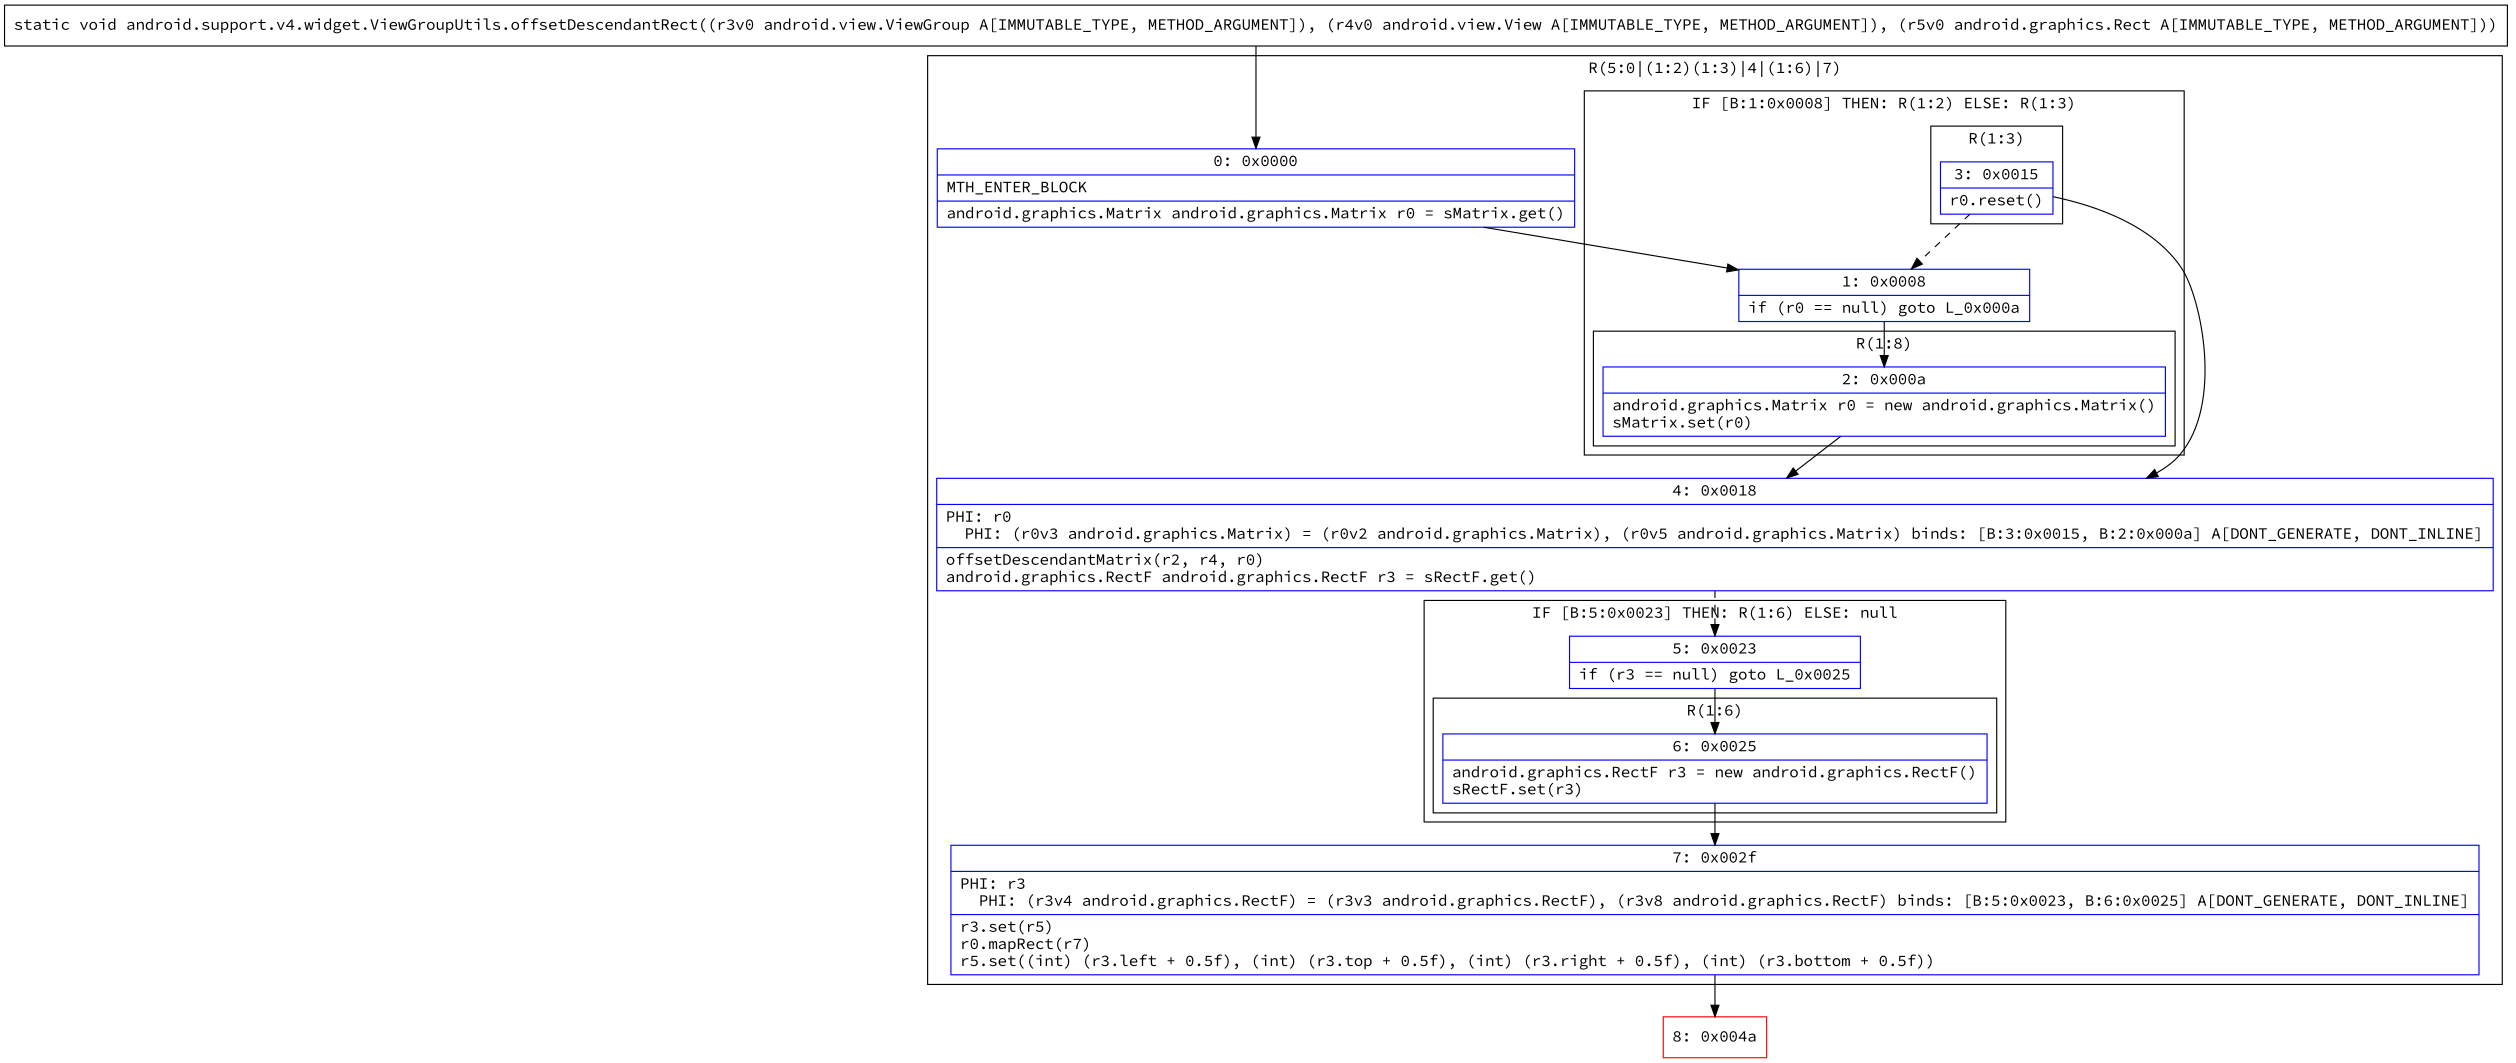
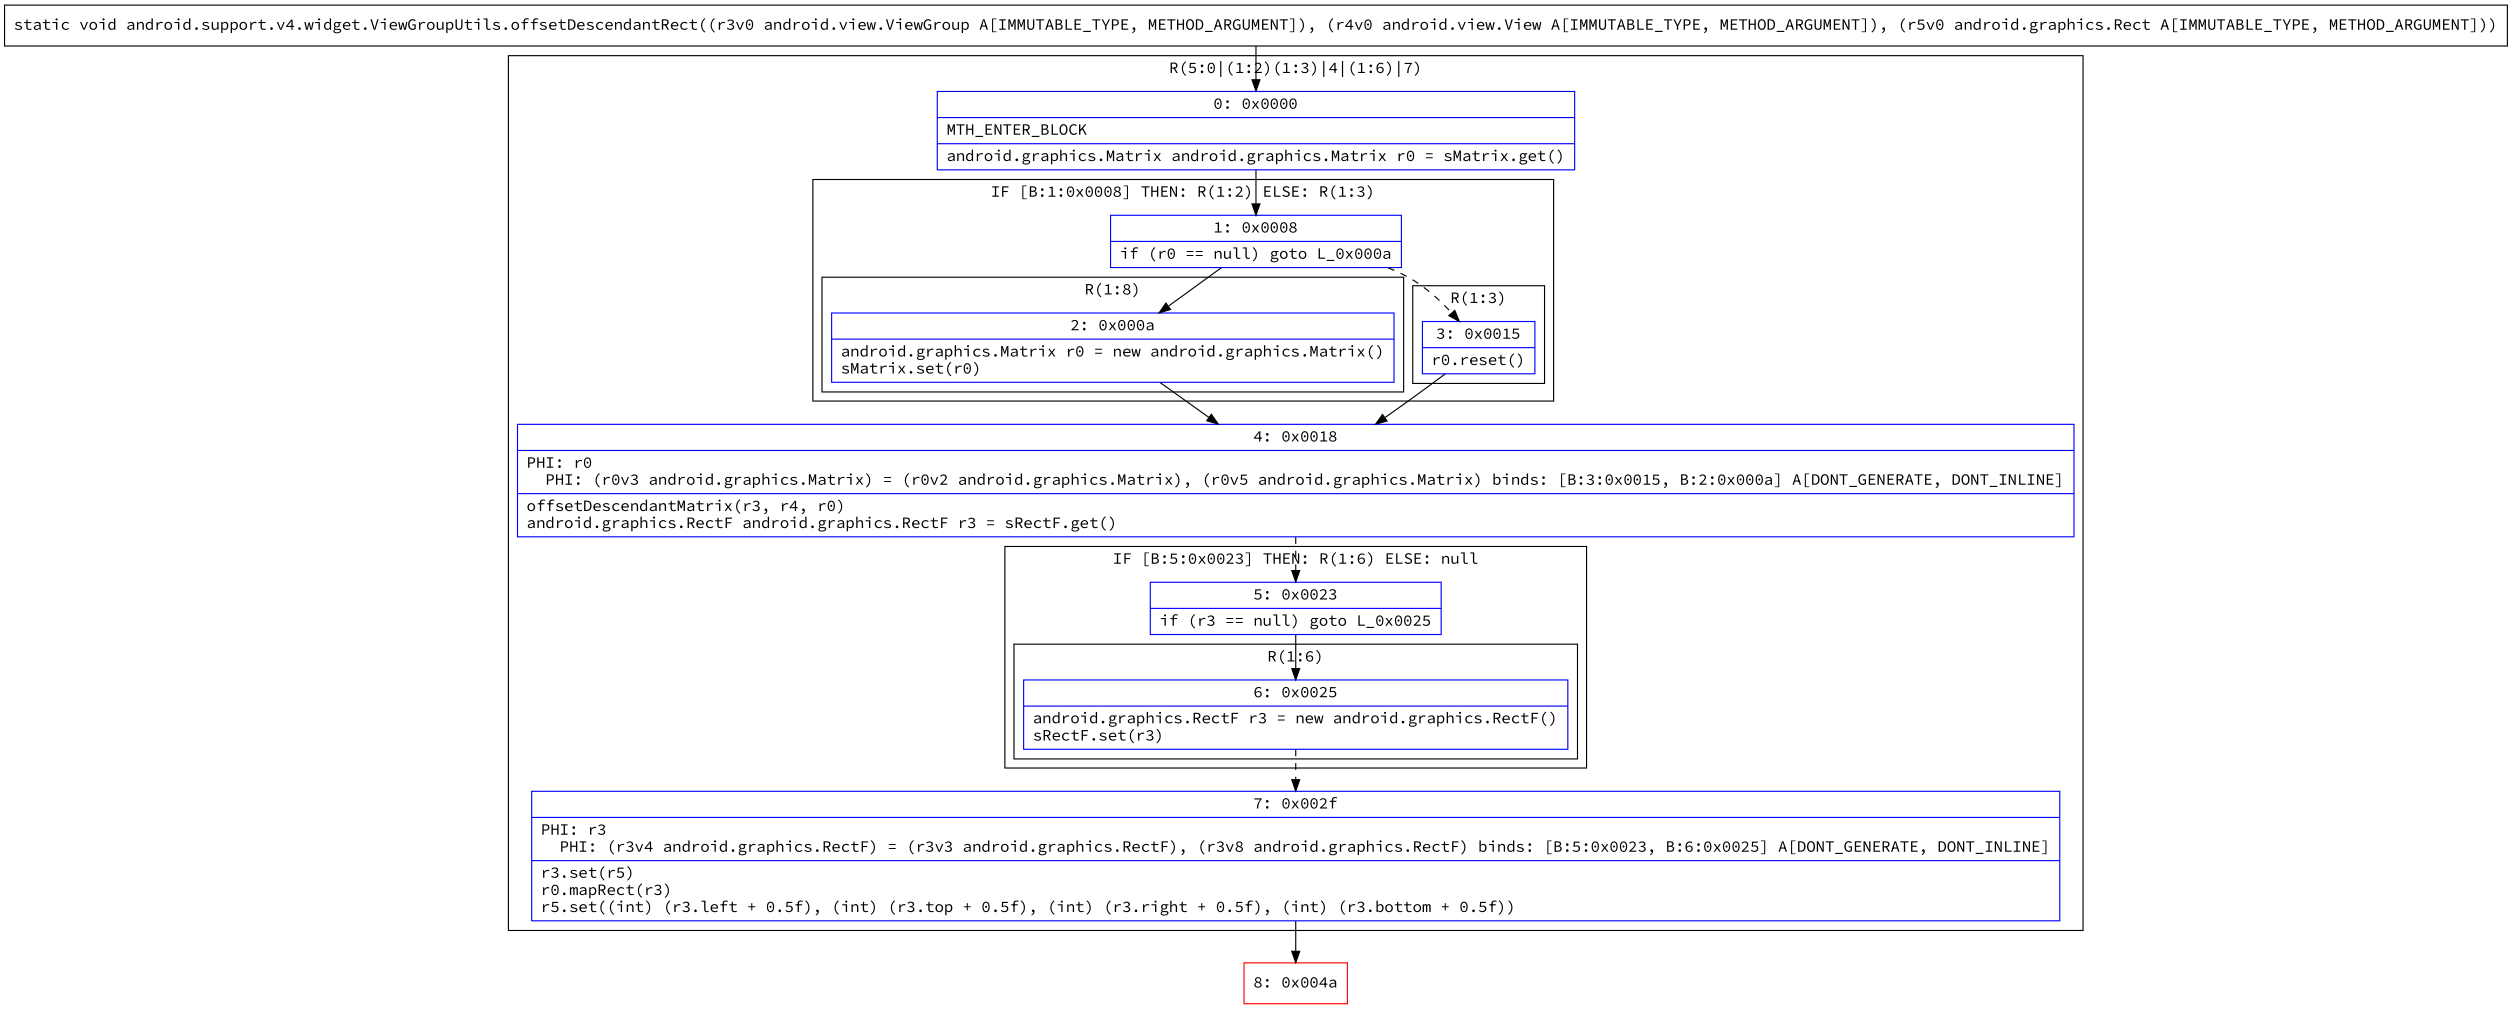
  digraph {
    fontname="Source Code Pro"
    node [color=blue fontname="Source Code Pro" shape=record]
    edge [fontname="Source Code Pro"]
    n1 [label="{2\:\ 0x000a|android.graphics.Matrix r0 = new android.graphics.Matrix()\lsMatrix.set(r0)\l}"]
    n2 [label="{3\:\ 0x0015|r0.reset()\l}"]
    n3 [label="{1\:\ 0x0008|if (r0 == null) goto L_0x000a\l}"]
    n4 [label="{6\:\ 0x0025|android.graphics.RectF r3 = new android.graphics.RectF()\lsRectF.set(r3)\l}"]
    n5 [label="{5\:\ 0x0023|if (r3 == null) goto L_0x0025\l}"]
    n6 [label="{0\:\ 0x0000|MTH_ENTER_BLOCK\l|android.graphics.Matrix android.graphics.Matrix r0 = sMatrix.get()\l}"]
-   n7 [label="{4\:\ 0x0018|PHI: r0 \l  PHI: (r0v3 android.graphics.Matrix) = (r0v2 android.graphics.Matrix), (r0v5 android.graphics.Matrix) binds: [B:3:0x0015, B:2:0x000a] A[DONT_GENERATE, DONT_INLINE]\l|offsetDescendantMatrix(r2, r4, r0)\landroid.graphics.RectF android.graphics.RectF r3 = sRectF.get()\l}"]
-   n8 [label="{7\:\ 0x002f|PHI: r3 \l  PHI: (r3v4 android.graphics.RectF) = (r3v3 android.graphics.RectF), (r3v8 android.graphics.RectF) binds: [B:5:0x0023, B:6:0x0025] A[DONT_GENERATE, DONT_INLINE]\l|r3.set(r5)\lr0.mapRect(r7)\lr5.set((int) (r3.left + 0.5f), (int) (r3.top + 0.5f), (int) (r3.right + 0.5f), (int) (r3.bottom + 0.5f))\l}"]
+   n7 [label="{4\:\ 0x0018|PHI: r0 \l  PHI: (r0v3 android.graphics.Matrix) = (r0v2 android.graphics.Matrix), (r0v5 android.graphics.Matrix) binds: [B:3:0x0015, B:2:0x000a] A[DONT_GENERATE, DONT_INLINE]\l|offsetDescendantMatrix(r3, r4, r0)\landroid.graphics.RectF android.graphics.RectF r3 = sRectF.get()\l}"]
+   n8 [label="{7\:\ 0x002f|PHI: r3 \l  PHI: (r3v4 android.graphics.RectF) = (r3v3 android.graphics.RectF), (r3v8 android.graphics.RectF) binds: [B:5:0x0023, B:6:0x0025] A[DONT_GENERATE, DONT_INLINE]\l|r3.set(r5)\lr0.mapRect(r3)\lr5.set((int) (r3.left + 0.5f), (int) (r3.top + 0.5f), (int) (r3.right + 0.5f), (int) (r3.bottom + 0.5f))\l}"]
    n9 [color=red label="{8\:\ 0x004a}"]
    n10 [label="{static void android.support.v4.widget.ViewGroupUtils.offsetDescendantRect((r3v0 android.view.ViewGroup A[IMMUTABLE_TYPE, METHOD_ARGUMENT]), (r4v0 android.view.View A[IMMUTABLE_TYPE, METHOD_ARGUMENT]), (r5v0 android.graphics.Rect A[IMMUTABLE_TYPE, METHOD_ARGUMENT])) }" color=""]
    subgraph cluster_1 {
      label="R(5:0|(1:2)(1:3)|4|(1:6)|7)"
      n6
      n7
      n8
      subgraph cluster_2 {
        label="IF [B:1:0x0008] THEN: R(1:2) ELSE: R(1:3)"
        n3
        subgraph cluster_3 {
          label="R(1:8)"
          n1
        }
        subgraph cluster_4 {
          label="R(1:3)"
          n2
        }
      }
      subgraph cluster_5 {
        label="IF [B:5:0x0023] THEN: R(1:6) ELSE: null"
        n5
        subgraph cluster_6 {
          label="R(1:6)"
          n4
        }
      }
    }
    n1 -> n7
    n2 -> n7
    n3 -> n1
-   n2 -> n3 [style=dashed]
-   n4 -> n8
+   n3 -> n2 [style=dashed]
+   n4 -> n8 [style=dashed]
    n5 -> n4
    n6 -> n3
    n7 -> n5 [style=dashed]
    n8 -> n9
    n10 -> n6
  }
